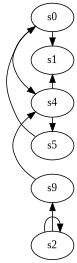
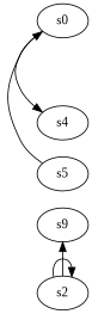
  digraph {
    fontname="Liberation Serif"
    rankdir=LR
    node [fontname="Liberation Serif" player=1]
    edge [constraint="time % 3 == 0" fontname="Liberation Serif"]
    s0 [player=0]
-   s1
    s4
    s2
    n5 [label=s9]
    s5
-   s0 -> s1 [constraint="time % 4 == 0 && !(time % 5 == 0)"]
    s0 -> s4 [constraint="time == 2 || time == 6"]
-   s4 -> s1 [constraint="time == 4 || time == 7"]
-   s4 -> s5 [constraint="time == 2 || time == 22"]
    s2 -> s2
    s2 -> n5
-   n5 -> s4 [constraint="time == 1 || time == 4 || time == 14 || time == 16 || time == 23"]
    s5 -> s0 [constraint="time % 4 == 1"]
  }
